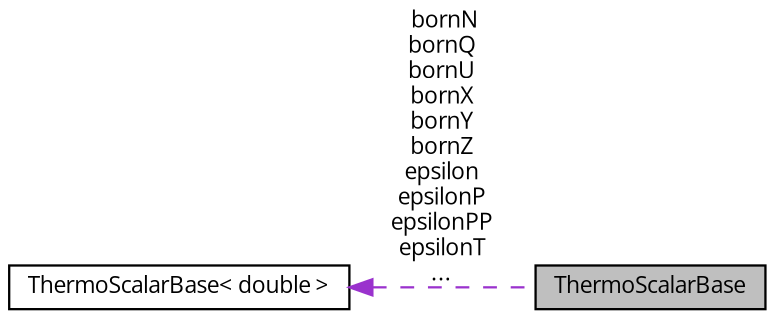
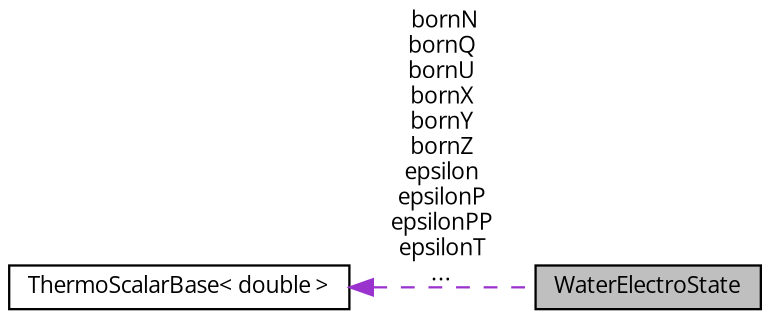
  digraph {
    rankdir=LR
    fontname="Open Sans"
    node [color=black fontname="Open Sans" fontsize=10 shape=record style=filled]
-   n1 [fillcolor=grey75 fontcolor=black height=0.2 label=ThermoScalarBase width=0.4]
+   n1 [fillcolor=grey75 fontcolor=black height=0.2 label=WaterElectroState width=0.4]
    n2 [fillcolor=white height=0.2 label="ThermoScalarBase\< double \>" width=0.4]
    n2 -> n1 [color=darkorchid3 dir=back fontname="Open Sans" fontsize=10 label=" bornN\nbornQ\nbornU\nbornX\nbornY\nbornZ\nepsilon\nepsilonP\nepsilonPP\nepsilonT\n..." labelfontname=Helvetica labelfontsize=10 style=dashed]
  }
